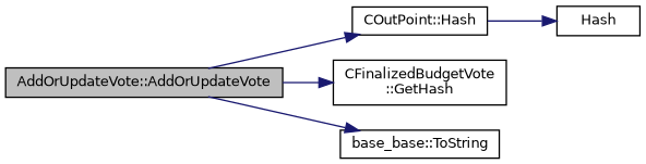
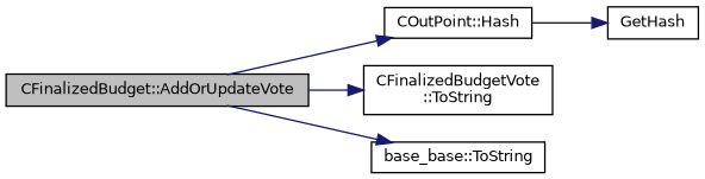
  digraph {
    rankdir=LR
    node [color=black fillcolor=white fontname=Helvetica fontsize=10 shape=record style=filled]
    edge [color=midnightblue fontname=Helvetica fontsize=10 labelfontname=Helvetica labelfontsize=10 style=solid]
-   n1 [fillcolor=grey75 fontcolor=black height=0.2 label="AddOrUpdateVote::AddOrUpdateVote" width=0.4]
+   n1 [fillcolor=grey75 fontcolor=black height=0.2 label="CFinalizedBudget::AddOrUpdateVote" width=0.4]
    n2 [height=0.2 label="COutPoint::Hash" width=0.4]
-   n3 [height=0.2 label="CFinalizedBudgetVote\l::GetHash" width=0.4]
+   n3 [height=0.2 label="CFinalizedBudgetVote\l::ToString" width=0.4]
    n4 [height=0.2 label="base_base::ToString" width=0.4]
-   n5 [height=0.2 label=Hash width=0.4]
+   n5 [height=0.2 label=GetHash width=0.4]
    n1 -> n2
    n1 -> n3
    n1 -> n4
    n2 -> n5
  }
